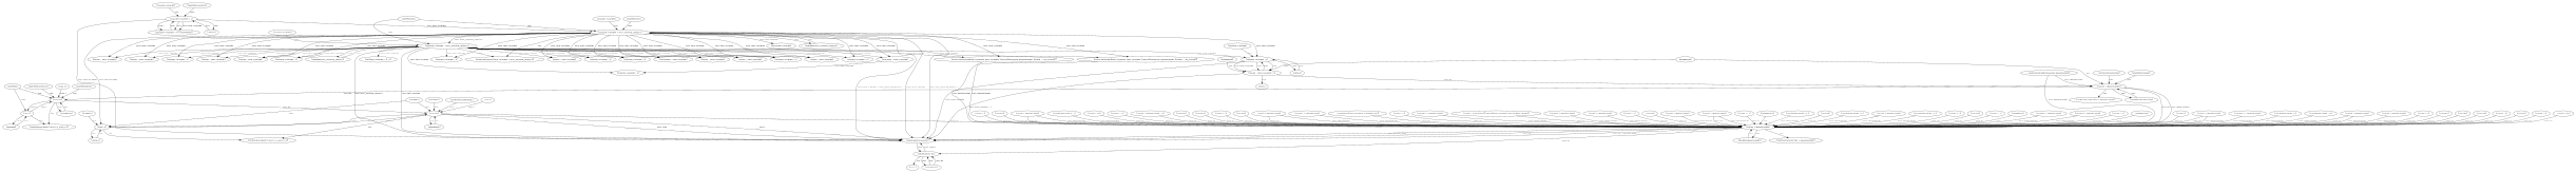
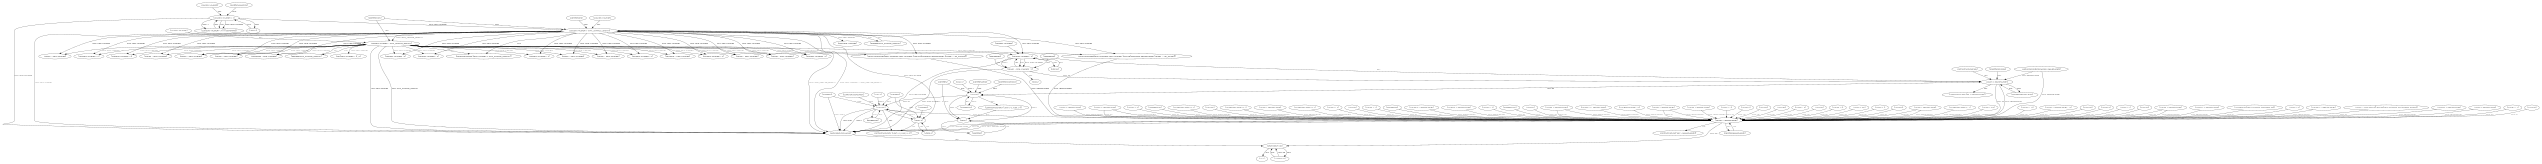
  digraph {
    fontname="Comic Neue"
    node [fontname="Comic Neue"]
    edge [fontname="Comic Neue"]
    n1 [label="(Call,pIns->nLength * 2)"]
    n2 [label="(Call,len = pIns->nLength * 2)"]
    n3 [label="(MethodReturn,SAMPLE)"]
    n4 [label="(Literal,2)"]
    n5 [label="(Call,len > dwMemLength)"]
    n6 [label="(Block,)"]
    n7 [label="(Return,return len;)"]
    n8 [label="(Call,pIns->nLength = MAX_SAMPLE_LENGTH)"]
    n9 [label="(Call,len = pIns->nLength)"]
    n10 [label="(Call,pIns->nLength * 2)"]
    n11 [label="(Call,ITUnpack16Bit(pIns->pSample, pIns->nLength, (LPBYTE)lpMemFile, dwMemLength, (nFlags == RS_IT21516)))"]
    n12 [label="(Call,pIns->nLength * 3)"]
    n13 [label="(Call,len = pIns->nLength)"]
    n14 [label="(Call,len = pIns->nLength)"]
    n15 [label="(Call,len = pIns->nLength)"]
    n16 [label="(Call,maxlen = pIns->nLength)"]
    n17 [label="(Identifier,MAX_SAMPLE_LENGTH)"]
    n18 [label="(Call,pIns->nLength * 2)"]
    n19 [label="(Call,pIns->nLength * 2)"]
    n20 [label="(Call,ITUnpack8Bit(pIns->pSample, pIns->nLength, (LPBYTE)lpMemFile, dwMemLength, (nFlags == RS_IT2158)))"]
    n21 [label="(ControlStructure,if (pIns->nLength > MAX_SAMPLE_LENGTH))"]
    n22 [label="(Call,(pIns->nLength + 1) / 2)"]
    n23 [label="(Call,pIns->nLength * 2)"]
    n24 [label="(Call,len = pIns->nLength)"]
    n25 [label="(Call,len = pIns->nLength)"]
    n26 [label="(Call,pIns->nLength * 2)"]
    n27 [label="(Call,dmax = pIns->nLength)"]
    n28 [label="(Call,pIns->nLength * 6)"]
    n29 [label="(Call,len = pIns->nLength)"]
    n30 [label="(Call,len = pIns->nLength)"]
    n31 [label="(Call,pIns->nLength + 1)"]
    n32 [label="(Call,len > dwMemLength)"]
    n33 [label="(Call,j<pIns->nLength)"]
    n34 [label="(Call,pIns->nLength > MAX_SAMPLE_LENGTH)"]
    n35 [label="(Identifier,MAX_SAMPLE_LENGTH)"]
    n36 [label="(Call,j+=2)"]
    n37 [label="(Call,pIns->nLength < 4)"]
    n38 [label="(Literal,4)"]
    n39 [label="(Call,(pIns->nLength < 4) || (!lpMemFile))"]
    n40 [label="(Call,j<len)"]
    n41 [label="(Identifier,dwMemLength)"]
    n42 [label="(ControlStructure,if (len > dwMemLength))"]
    n43 [label="(Call,j++)"]
    n44 [label="(Call,j<len)"]
    n45 [label="(ControlStructure,for (UINT j=0; j<len; j++))"]
    n46 [label="(Identifier,len)"]
    n47 [label="(Identifier,dwMemLength)"]
    n48 [label="(ControlStructure,if (len > dwMemLength))"]
    n49 [label="(Identifier,j)"]
    n50 [label="(ControlStructure,for (UINT j=0; j<len; j+=2))"]
    n51 [label="(Identifier,len)"]
    n52 [label="(Literal,2)"]
    n53 [label="(Block,)"]
    n54 [label="(Identifier,len)"]
    n55 [label="(Call,len += 16)"]
    n56 [label="(Call,len > dwMemLength - 16)"]
    n57 [label="(Call,k<len)"]
    n58 [label="(Call,len-9)"]
    n59 [label="(Call,len *= 2)"]
    n60 [label="(Call,j<len)"]
    n61 [label="(Call,len > dwMemLength)"]
    n62 [label="(Call,len*2 > dwMemLength)"]
    n63 [label="(Call,memcpy(pIns->pSample, lpMemFile, len))"]
    n64 [label="(Call,len *= 4)"]
    n65 [label="(Call,len*2 > dwMemLength)"]
    n66 [label="(Call,len = DMFUnpack((LPBYTE)pIns->pSample, ibuf, ibufmax, maxlen))"]
    n67 [label="(Call,len*4 > dwMemLength)"]
    n68 [label="(Identifier,len)"]
    n69 [label="(Call,len > dwMemLength)"]
    n70 [label="(Call,len *= 2)"]
    n71 [label="(Call,j<len)"]
    n72 [label="(Call,pIns->nLength)"]
    n73 [label="(ControlStructure,break;)"]
    n74 [label="(Call,len > dwMemLength)"]
    n75 [label="(Call,len > dwMemLength)"]
    n76 [label="(Call,j=0)"]
    n77 [label="(Call,j=0)"]
    n78 [label="(Call,len >= 4)"]
    n79 [label="(Identifier,pIns)"]
    n80 [label="(Identifier,j)"]
    n81 [label="(Call,dwMemLength >> 2)"]
    n82 [label="(Call,j<len)"]
    n83 [label="(Call,dwMemLength >> 1)"]
    n84 [label="(Call,len > dwMemLength)"]
    n85 [label="(Call,dwMemLength >> 2)"]
    n86 [label="(Call,len >= 4)"]
    n87 [label="(Call,j<len)"]
    n88 [label="(Call,len *= 2)"]
    n89 [label="(Identifier,len)"]
    n90 [label="(Call,pIns->nLength)"]
    n91 [label="(Call,len*4 > dwMemLength)"]
    n92 [label="(MethodParameterIn,DWORD dwMemLength)"]
    n93 [label="(Call,pIns->nLength)"]
    n94 [label="(Identifier,j)"]
    n95 [label="(Identifier,lpMemFile)"]
    n96 [label="(Call,len*4 > dwMemLength)"]
    n97 [label="(Identifier,j)"]
    n98 [label="(Call,len *= 4)"]
    n99 [label="(Identifier,pIns)"]
    n100 [label="(Identifier,pIns)"]
    n101 [label="(Call,len*2)"]
    n102 [label="(Call,len > dwMemLength)"]
    n103 [label="(Call,len*2 <= dwMemLength)"]
    n104 [label="(Call,dwMemLength > 9)"]
-   n105 [label="(Call,dwMemLength - 16)"]
    n106 [label="(Call,len > dwMemLength)"]
    n107 [label="(Call,len > dwMemLength)"]
    n108 [label="(Identifier,pIns)"]
    n109 [label="(Call,len *= 4)"]
    n110 [label="(Identifier,delta8)"]
    n111 [label="(Call,len*2)"]
    n112 [label="(Identifier,pSample)"]
    n113 [label="(Identifier,len)"]
    n114 [label="(Call,j<len)"]
    n115 [label="(Call,k<len)"]
    n116 [label="(Call,len = 9)"]
    n117 [label="(Call,j<len)"]
    n118 [label="(Call,len < 4)"]
    n119 [label="(Identifier,s)"]
    n120 [label="(Call,pIns->nLength)"]
    n121 [label="(Call,len > 8*8)"]
    n122 [label="(Call,len > 1)"]
    n123 [label="(Call,len*4)"]
    n124 [label="(Call,len > dwMemLength)"]
    n125 [label="(Call,dwMemLength & ~1)"]
    n126 [label="(Call,len > 4*8)"]
    n127 [label="(Identifier,pSampleW)"]
    n128 [label="(ControlStructure,break;)"]
    n1 -> n2 [label="AST: "]
    n1 -> n2 [label="DDG: pIns->nLength"]
    n1 -> n2 [label="DDG: 2"]
    n1 -> n3 [label="DDG: pIns->nLength"]
    n1 -> n4 [label="CFG: "]
    n2 -> n1 [label="CFG: "]
    n2 -> n3 [label="DDG: pIns->nLength * 2"]
    n2 -> n5 [label="DDG: len"]
    n2 -> n6 [label="AST: "]
    n3 -> n7 [label="CFG: "]
    n4 -> n1 [label="AST: "]
    n5 -> n32 [label="DDG: len"]
    n5 -> n32 [label="DDG: dwMemLength"]
    n5 -> n40 [label="DDG: len"]
    n5 -> n41 [label="CFG: "]
    n5 -> n42 [label="AST: "]
-   n7 -> n3 [label="DDG: <RET>"]
+   n119 -> n3 [label="DDG: <RET>"]
    n7 -> n53 [label="AST: "]
    n7 -> n54 [label="CFG: "]
    n8 -> n1 [label="DDG: pIns->nLength"]
    n8 -> n3 [label="DDG: pIns->nLength"]
    n8 -> n3 [label="DDG: MAX_SAMPLE_LENGTH"]
    n8 -> n9 [label="DDG: pIns->nLength"]
    n8 -> n10 [label="DDG: pIns->nLength"]
    n8 -> n11 [label="DDG: pIns->nLength"]
    n8 -> n12 [label="DDG: pIns->nLength"]
    n8 -> n13 [label="DDG: pIns->nLength"]
    n8 -> n14 [label="DDG: pIns->nLength"]
    n8 -> n15 [label="DDG: pIns->nLength"]
    n8 -> n16 [label="DDG: pIns->nLength"]
    n8 -> n17 [label="CFG: "]
    n8 -> n18 [label="DDG: pIns->nLength"]
    n8 -> n19 [label="DDG: pIns->nLength"]
    n8 -> n20 [label="DDG: pIns->nLength"]
    n8 -> n21 [label="AST: "]
    n8 -> n22 [label="DDG: pIns->nLength"]
    n8 -> n23 [label="DDG: pIns->nLength"]
    n8 -> n24 [label="DDG: pIns->nLength"]
    n8 -> n25 [label="DDG: pIns->nLength"]
    n8 -> n26 [label="DDG: pIns->nLength"]
    n8 -> n27 [label="DDG: pIns->nLength"]
    n8 -> n28 [label="DDG: pIns->nLength"]
    n8 -> n29 [label="DDG: pIns->nLength"]
    n8 -> n30 [label="DDG: pIns->nLength"]
    n8 -> n31 [label="DDG: pIns->nLength"]
    n11 -> n32 [label="DDG: dwMemLength"]
    n17 -> n8 [label="AST: "]
    n20 -> n32 [label="DDG: dwMemLength"]
    n32 -> n3 [label="DDG: dwMemLength"]
    n32 -> n3 [label="DDG: len"]
    n32 -> n3 [label="DDG: len > dwMemLength"]
    n32 -> n7 [label="DDG: len"]
    n32 -> n47 [label="CFG: "]
    n32 -> n48 [label="AST: "]
    n34 -> n1 [label="DDG: pIns->nLength"]
    n34 -> n3 [label="DDG: pIns->nLength > MAX_SAMPLE_LENGTH"]
    n34 -> n3 [label="DDG: pIns->nLength"]
    n34 -> n3 [label="DDG: MAX_SAMPLE_LENGTH"]
    n34 -> n8 [label="DDG: MAX_SAMPLE_LENGTH"]
    n34 -> n9 [label="DDG: pIns->nLength"]
    n34 -> n10 [label="DDG: pIns->nLength"]
    n34 -> n11 [label="DDG: pIns->nLength"]
    n34 -> n12 [label="DDG: pIns->nLength"]
    n34 -> n13 [label="DDG: pIns->nLength"]
    n34 -> n14 [label="DDG: pIns->nLength"]
    n34 -> n15 [label="DDG: pIns->nLength"]
    n34 -> n16 [label="DDG: pIns->nLength"]
    n34 -> n18 [label="DDG: pIns->nLength"]
    n34 -> n19 [label="DDG: pIns->nLength"]
    n34 -> n20 [label="DDG: pIns->nLength"]
    n34 -> n21 [label="AST: "]
    n34 -> n23 [label="DDG: pIns->nLength"]
    n34 -> n24 [label="DDG: pIns->nLength"]
    n34 -> n25 [label="DDG: pIns->nLength"]
    n34 -> n26 [label="DDG: pIns->nLength"]
    n34 -> n27 [label="DDG: pIns->nLength"]
-   n27 -> n28 [label="DDG: pIns->nLength"]
+   n34 -> n28 [label="DDG: pIns->nLength"]
    n34 -> n29 [label="DDG: pIns->nLength"]
    n34 -> n30 [label="DDG: pIns->nLength"]
    n34 -> n31 [label="DDG: pIns->nLength"]
    n34 -> n33 [label="DDG: pIns->nLength"]
    n34 -> n35 [label="CFG: "]
    n34 -> n36 [label="DDG: pIns->nLength"]
    n35 -> n34 [label="AST: "]
    n36 -> n44 [label="DDG: j"]
    n36 -> n50 [label="AST: "]
    n36 -> n52 [label="CFG: "]
    n37 -> n3 [label="DDG: pIns->nLength"]
    n37 -> n34 [label="DDG: pIns->nLength"]
    n37 -> n38 [label="CFG: "]
    n37 -> n39 [label="AST: "]
    n37 -> n39 [label="DDG: pIns->nLength"]
    n37 -> n39 [label="DDG: 4"]
    n38 -> n37 [label="AST: "]
    n39 -> n37 [label="CFG: "]
    n40 -> n43 [label="DDG: j"]
    n40 -> n44 [label="DDG: len"]
    n40 -> n45 [label="AST: "]
    n40 -> n46 [label="CFG: "]
    n41 -> n5 [label="AST: "]
    n43 -> n40 [label="DDG: j"]
-   n43 -> n45 [label="AST: "]
+   n45 -> n43 [label="AST: "]
    n43 -> n49 [label="CFG: "]
    n44 -> n3 [label="DDG: j<len"]
    n44 -> n3 [label="DDG: j"]
    n44 -> n32 [label="DDG: len"]
    n44 -> n36 [label="DDG: j"]
    n44 -> n50 [label="AST: "]
    n44 -> n51 [label="CFG: "]
    n46 -> n40 [label="AST: "]
    n47 -> n32 [label="AST: "]
    n49 -> n43 [label="AST: "]
    n51 -> n44 [label="AST: "]
    n52 -> n36 [label="AST: "]
    n54 -> n7 [label="AST: "]
    n54 -> n7 [label="DDG: len"]
    n55 -> n32 [label="DDG: len"]
    n56 -> n32 [label="DDG: len"]
    n57 -> n32 [label="DDG: len"]
    n58 -> n32 [label="DDG: len"]
    n59 -> n32 [label="DDG: len"]
    n60 -> n32 [label="DDG: len"]
    n61 -> n32 [label="DDG: len"]
    n61 -> n32 [label="DDG: dwMemLength"]
    n62 -> n32 [label="DDG: dwMemLength"]
    n63 -> n32 [label="DDG: len"]
    n64 -> n32 [label="DDG: len"]
    n65 -> n32 [label="DDG: dwMemLength"]
    n66 -> n32 [label="DDG: len"]
    n67 -> n32 [label="DDG: dwMemLength"]
    n68 -> n2 [label="AST: "]
    n69 -> n32 [label="DDG: dwMemLength"]
    n70 -> n32 [label="DDG: len"]
    n71 -> n32 [label="DDG: len"]
    n72 -> n37 [label="AST: "]
    n73 -> n44 [label="CFG: "]
    n74 -> n32 [label="DDG: dwMemLength"]
    n75 -> n32 [label="DDG: len"]
    n75 -> n32 [label="DDG: dwMemLength"]
    n76 -> n40 [label="DDG: j"]
    n77 -> n44 [label="DDG: j"]
    n78 -> n32 [label="DDG: len"]
    n79 -> n32 [label="CFG: "]
    n80 -> n36 [label="CFG: "]
    n80 -> n44 [label="AST: "]
    n81 -> n32 [label="DDG: dwMemLength"]
    n82 -> n32 [label="DDG: len"]
    n83 -> n32 [label="DDG: dwMemLength"]
    n84 -> n32 [label="DDG: dwMemLength"]
    n85 -> n32 [label="DDG: dwMemLength"]
    n86 -> n32 [label="DDG: len"]
    n87 -> n32 [label="DDG: len"]
    n88 -> n32 [label="DDG: len"]
    n89 -> n32 [label="AST: "]
    n90 -> n1 [label="AST: "]
    n91 -> n32 [label="DDG: dwMemLength"]
    n92 -> n5 [label="DDG: dwMemLength"]
    n92 -> n32 [label="DDG: dwMemLength"]
    n93 -> n8 [label="AST: "]
    n94 -> n36 [label="AST: "]
    n95 -> n37 [label="CFG: "]
    n96 -> n32 [label="DDG: dwMemLength"]
    n97 -> n40 [label="AST: "]
    n97 -> n43 [label="CFG: "]
    n98 -> n32 [label="DDG: len"]
    n99 -> n34 [label="CFG: "]
    n100 -> n32 [label="CFG: "]
    n101 -> n32 [label="DDG: len"]
    n102 -> n32 [label="DDG: len"]
    n102 -> n32 [label="DDG: dwMemLength"]
    n103 -> n32 [label="DDG: dwMemLength"]
    n104 -> n32 [label="DDG: dwMemLength"]
-   n105 -> n32 [label="DDG: dwMemLength"]
    n106 -> n32 [label="DDG: len"]
    n106 -> n32 [label="DDG: dwMemLength"]
    n107 -> n32 [label="DDG: dwMemLength"]
    n108 -> n8 [label="CFG: "]
    n108 -> n34 [label="CFG: "]
    n109 -> n32 [label="DDG: len"]
    n110 -> n40 [label="CFG: "]
    n111 -> n32 [label="DDG: len"]
    n112 -> n5 [label="CFG: "]
    n113 -> n2 [label="CFG: "]
    n113 -> n5 [label="AST: "]
    n114 -> n32 [label="DDG: len"]
    n115 -> n32 [label="DDG: len"]
    n116 -> n32 [label="DDG: len"]
    n117 -> n32 [label="DDG: len"]
    n118 -> n32 [label="DDG: len"]
    n119 -> n44 [label="CFG: "]
    n120 -> n34 [label="AST: "]
    n121 -> n32 [label="DDG: len"]
    n122 -> n32 [label="DDG: len"]
    n123 -> n32 [label="DDG: len"]
    n124 -> n32 [label="DDG: len"]
    n124 -> n32 [label="DDG: dwMemLength"]
    n125 -> n32 [label="DDG: dwMemLength"]
    n126 -> n32 [label="DDG: len"]
    n127 -> n40 [label="CFG: "]
    n128 -> n5 [label="CFG: "]
  }
